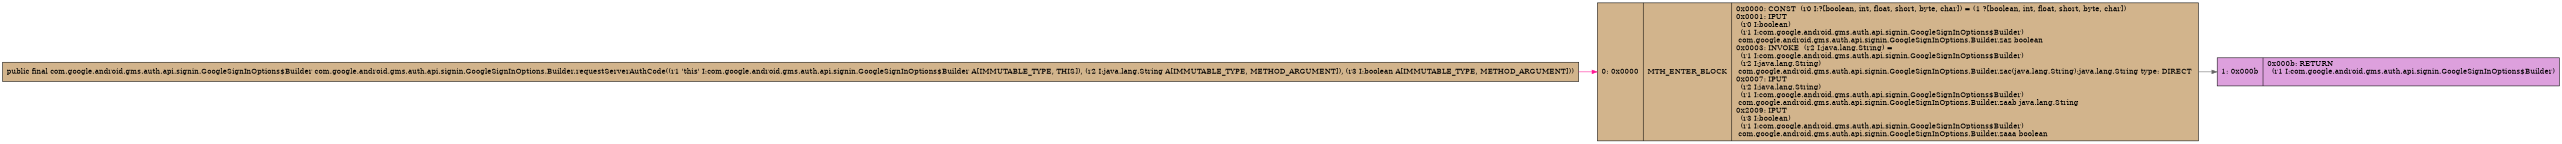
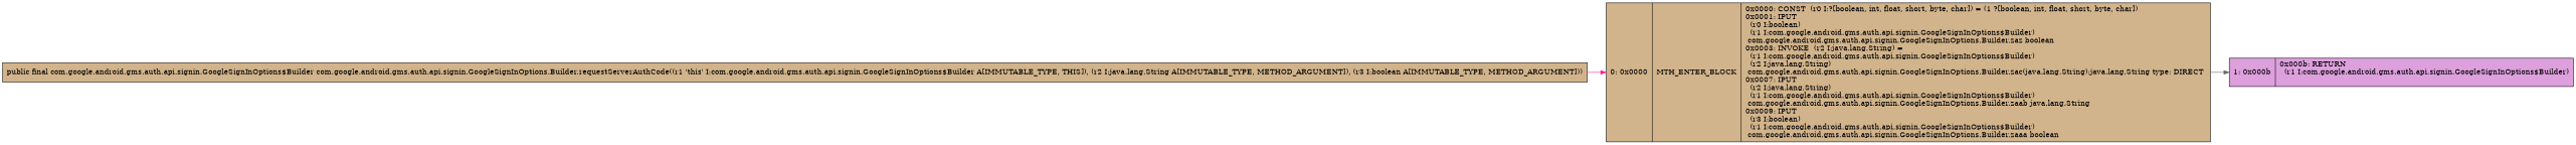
  digraph {
    rankdir=LR
    node [shape=record style=filled fillcolor=tan]
-   n1 [label="{0\:\ 0x0000|MTH_ENTER_BLOCK\l|0x0000: CONST  (r0 I:?[boolean, int, float, short, byte, char]) = (1 ?[boolean, int, float, short, byte, char]) \l0x0001: IPUT  \l  (r0 I:boolean)\l  (r1 I:com.google.android.gms.auth.api.signin.GoogleSignInOptions$Builder)\l com.google.android.gms.auth.api.signin.GoogleSignInOptions.Builder.zaz boolean \l0x0003: INVOKE  (r2 I:java.lang.String) = \l  (r1 I:com.google.android.gms.auth.api.signin.GoogleSignInOptions$Builder)\l  (r2 I:java.lang.String)\l com.google.android.gms.auth.api.signin.GoogleSignInOptions.Builder.zac(java.lang.String):java.lang.String type: DIRECT \l0x0007: IPUT  \l  (r2 I:java.lang.String)\l  (r1 I:com.google.android.gms.auth.api.signin.GoogleSignInOptions$Builder)\l com.google.android.gms.auth.api.signin.GoogleSignInOptions.Builder.zaab java.lang.String \l0x2009: IPUT  \l  (r3 I:boolean)\l  (r1 I:com.google.android.gms.auth.api.signin.GoogleSignInOptions$Builder)\l com.google.android.gms.auth.api.signin.GoogleSignInOptions.Builder.zaaa boolean \l}"]
+   n1 [label="{0\:\ 0x0000|MTH_ENTER_BLOCK\l|0x0000: CONST  (r0 I:?[boolean, int, float, short, byte, char]) = (1 ?[boolean, int, float, short, byte, char]) \l0x0001: IPUT  \l  (r0 I:boolean)\l  (r1 I:com.google.android.gms.auth.api.signin.GoogleSignInOptions$Builder)\l com.google.android.gms.auth.api.signin.GoogleSignInOptions.Builder.zaz boolean \l0x0003: INVOKE  (r2 I:java.lang.String) = \l  (r1 I:com.google.android.gms.auth.api.signin.GoogleSignInOptions$Builder)\l  (r2 I:java.lang.String)\l com.google.android.gms.auth.api.signin.GoogleSignInOptions.Builder.zac(java.lang.String):java.lang.String type: DIRECT \l0x0007: IPUT  \l  (r2 I:java.lang.String)\l  (r1 I:com.google.android.gms.auth.api.signin.GoogleSignInOptions$Builder)\l com.google.android.gms.auth.api.signin.GoogleSignInOptions.Builder.zaab java.lang.String \l0x0009: IPUT  \l  (r3 I:boolean)\l  (r1 I:com.google.android.gms.auth.api.signin.GoogleSignInOptions$Builder)\l com.google.android.gms.auth.api.signin.GoogleSignInOptions.Builder.zaaa boolean \l}"]
    n2 [label="{1\:\ 0x000b|0x000b: RETURN  \l  (r1 I:com.google.android.gms.auth.api.signin.GoogleSignInOptions$Builder)\l \l}" fillcolor=plum]
    n3 [label="{public final com.google.android.gms.auth.api.signin.GoogleSignInOptions$Builder com.google.android.gms.auth.api.signin.GoogleSignInOptions.Builder.requestServerAuthCode((r1 'this' I:com.google.android.gms.auth.api.signin.GoogleSignInOptions$Builder A[IMMUTABLE_TYPE, THIS]), (r2 I:java.lang.String A[IMMUTABLE_TYPE, METHOD_ARGUMENT]), (r3 I:boolean A[IMMUTABLE_TYPE, METHOD_ARGUMENT])) }"]
    n1 -> n2 [color=gray40]
    n3 -> n1 [color=deeppink]
  }
